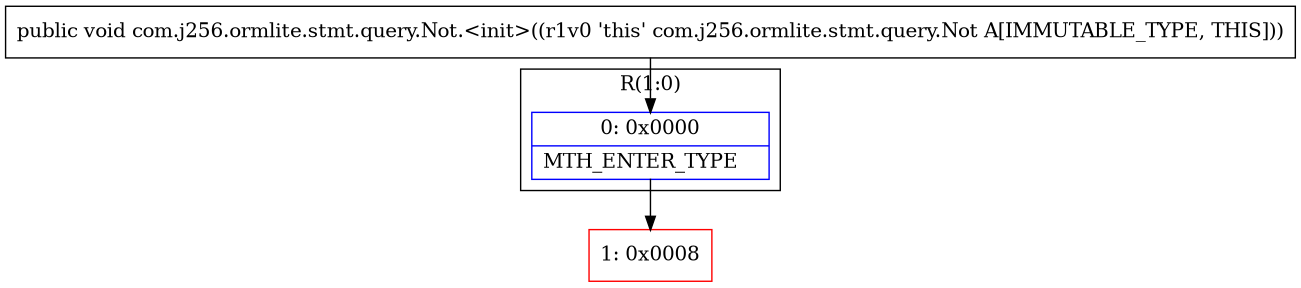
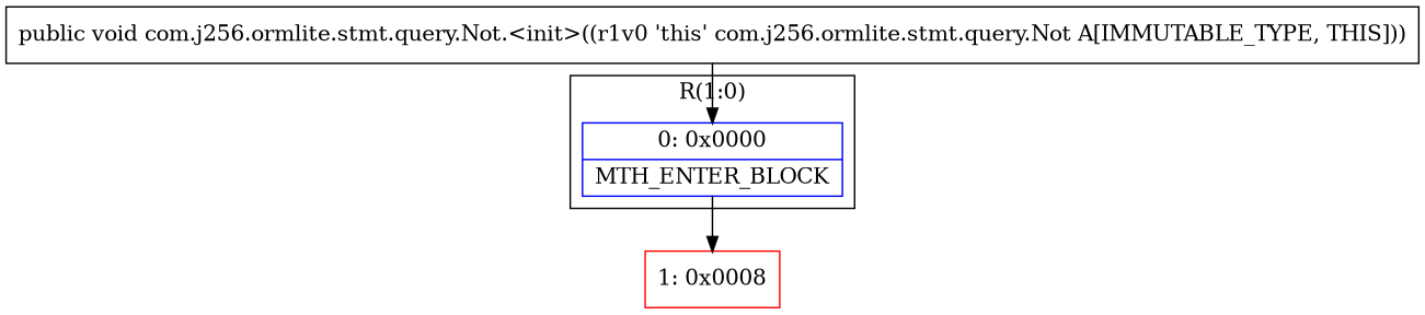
  digraph {
    node [shape=record]
-   n1 [color=blue label="{0\:\ 0x0000|MTH_ENTER_TYPE\l}"]
+   n1 [color=blue label="{0\:\ 0x0000|MTH_ENTER_BLOCK\l}"]
    n2 [color=red label="{1\:\ 0x0008}"]
    n3 [label="{public void com.j256.ormlite.stmt.query.Not.\<init\>((r1v0 'this' com.j256.ormlite.stmt.query.Not A[IMMUTABLE_TYPE, THIS])) }"]
    subgraph cluster_1 {
      label="R(1:0)"
      n1
    }
    n1 -> n2
    n3 -> n1
  }
